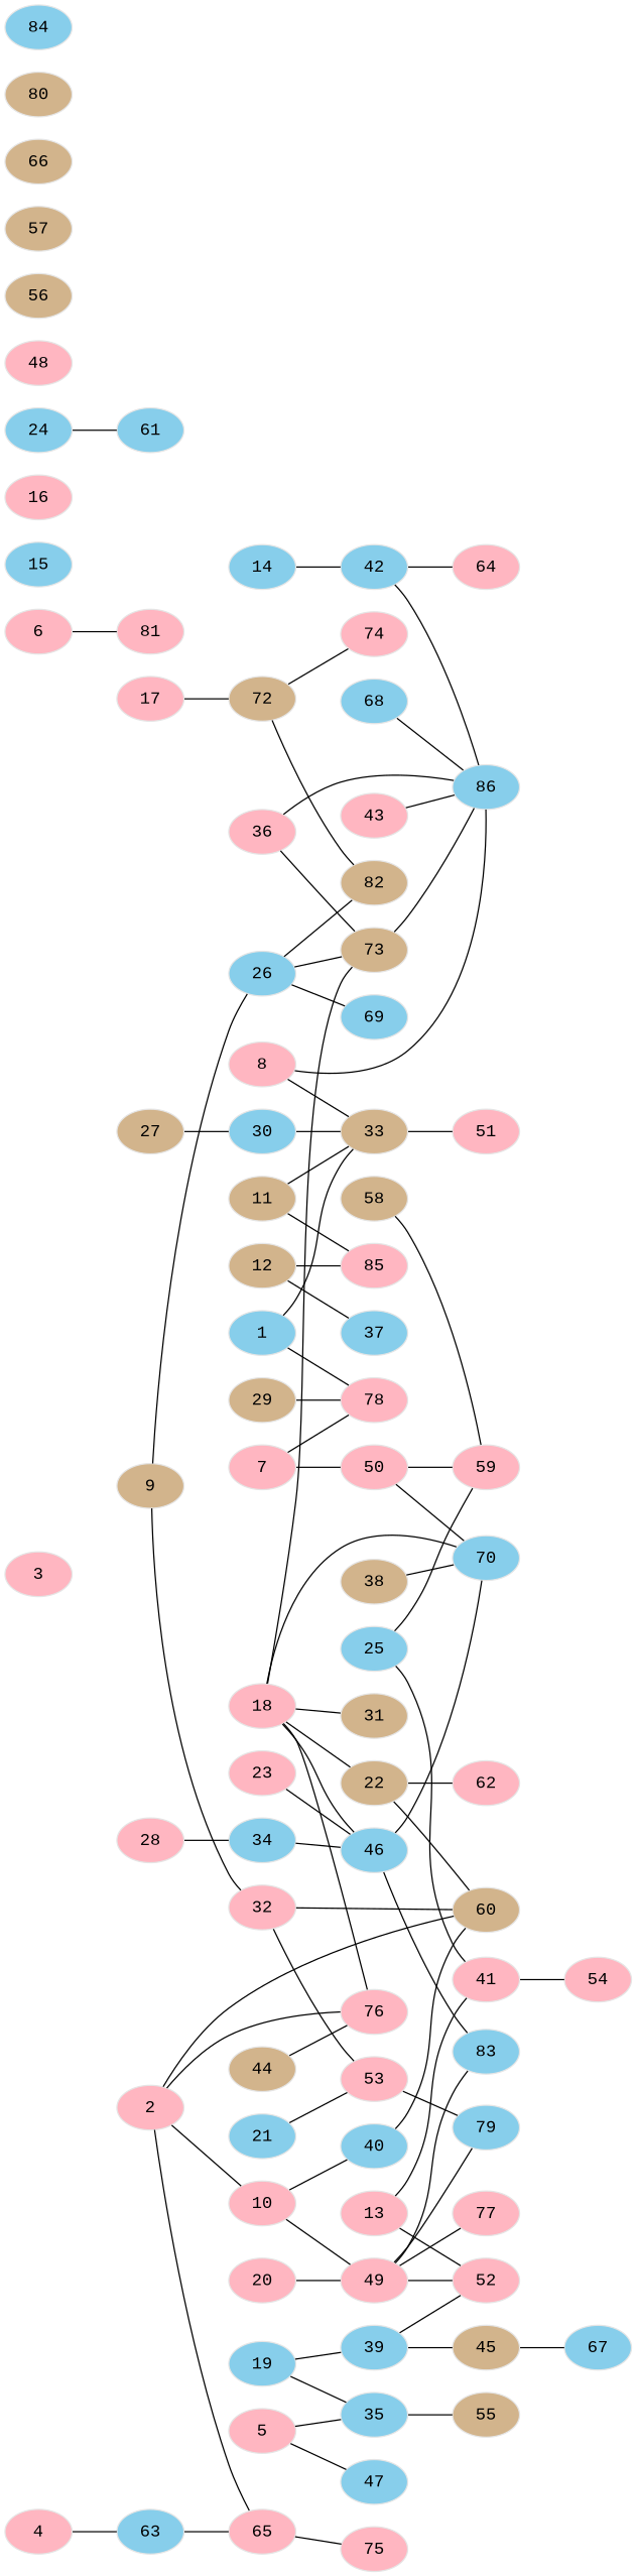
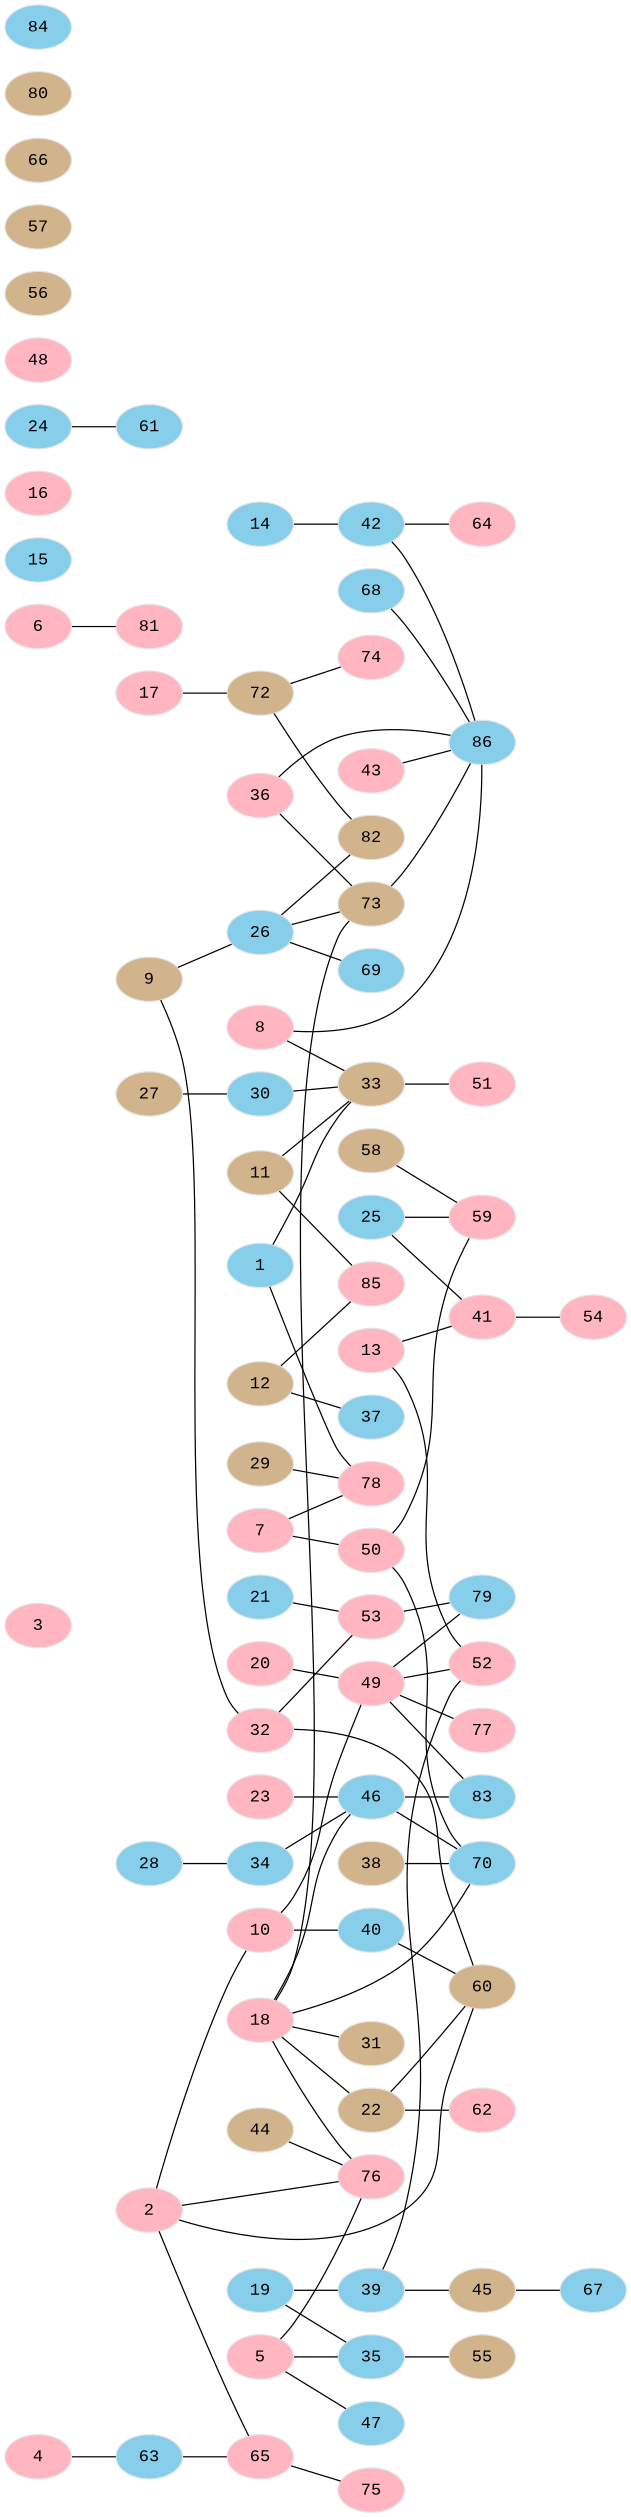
  graph {
    fontname="Liberation Mono"
    rankdir=LR
    node [color=gray90 fillcolor=lightpink fontname="Liberation Mono" style=filled]
    edge [fontname="Liberation Mono"]
    1 [fillcolor=skyblue]
    33 [fillcolor=tan]
    78
    51
    2
    10
    60 [fillcolor=tan]
    65
    76
    40 [fillcolor=skyblue]
    49
    75
    3
    63 [fillcolor=skyblue]
    4
    5
    35 [fillcolor=skyblue]
    47 [fillcolor=skyblue]
    55 [fillcolor=tan]
    6
    81
    7
    50
    70 [fillcolor=skyblue]
    59
    8
    86 [fillcolor=skyblue]
    9 [fillcolor=tan]
    26 [fillcolor=skyblue]
    32
    73 [fillcolor=tan]
    69 [fillcolor=skyblue]
    82 [fillcolor=tan]
    53
    52
    83 [fillcolor=skyblue]
    77
    79 [fillcolor=skyblue]
    11 [fillcolor=tan]
    85
    12 [fillcolor=tan]
    37 [fillcolor=skyblue]
    13
    41
    54
    14 [fillcolor=skyblue]
    42 [fillcolor=skyblue]
    64
    15 [fillcolor=skyblue]
    16
    72 [fillcolor=tan]
    17
    74
    18
    22 [fillcolor=tan]
    31 [fillcolor=tan]
    46 [fillcolor=skyblue]
    62
    19 [fillcolor=skyblue]
    39 [fillcolor=skyblue]
    45 [fillcolor=tan]
    20
    21 [fillcolor=skyblue]
    23
    24 [fillcolor=skyblue]
    61 [fillcolor=skyblue]
    25 [fillcolor=skyblue]
    27 [fillcolor=tan]
    30 [fillcolor=skyblue]
    34 [fillcolor=skyblue]
-   28
+   28 [fillcolor=skyblue]
    29 [fillcolor=tan]
    36
    38 [fillcolor=tan]
    67 [fillcolor=skyblue]
    43
    44 [fillcolor=tan]
    48
    56 [fillcolor=tan]
    57 [fillcolor=tan]
    58 [fillcolor=tan]
    66 [fillcolor=tan]
    68 [fillcolor=skyblue]
    80 [fillcolor=tan]
    84 [fillcolor=skyblue]
    1 -- 33
    1 -- 78
    33 -- 51
    2 -- 10
    2 -- 60
    2 -- 65
    2 -- 76
    10 -- 40
    10 -- 49
    65 -- 75
    40 -- 60
    49 -- 52
    49 -- 83
    49 -- 77
    49 -- 79
    63 -- 65
    4 -- 63
+   5 -- 76
    5 -- 35
    5 -- 47
    35 -- 55
    6 -- 81
    7 -- 78
    7 -- 50
    50 -- 70
    50 -- 59
    8 -- 33
    8 -- 86
    9 -- 26
    9 -- 32
    26 -- 73
    26 -- 69
    26 -- 82
    32 -- 60
    32 -- 53
    73 -- 86
    53 -- 79
    11 -- 33
    11 -- 85
    12 -- 85
    12 -- 37
    13 -- 52
    13 -- 41
    41 -- 54
    14 -- 42
    42 -- 86
    42 -- 64
    72 -- 82
    72 -- 74
    17 -- 72
    18 -- 76
    18 -- 70
    18 -- 73
    18 -- 22
    18 -- 31
    18 -- 46
    22 -- 60
    22 -- 62
    46 -- 70
    46 -- 83
    19 -- 35
    19 -- 39
    39 -- 52
    39 -- 45
    45 -- 67
    20 -- 49
    21 -- 53
    23 -- 46
    24 -- 61
    25 -- 59
    25 -- 41
    27 -- 30
    30 -- 33
    34 -- 46
    28 -- 34
    29 -- 78
    36 -- 86
    36 -- 73
    38 -- 70
    43 -- 86
    44 -- 76
    58 -- 59
    68 -- 86
  }
